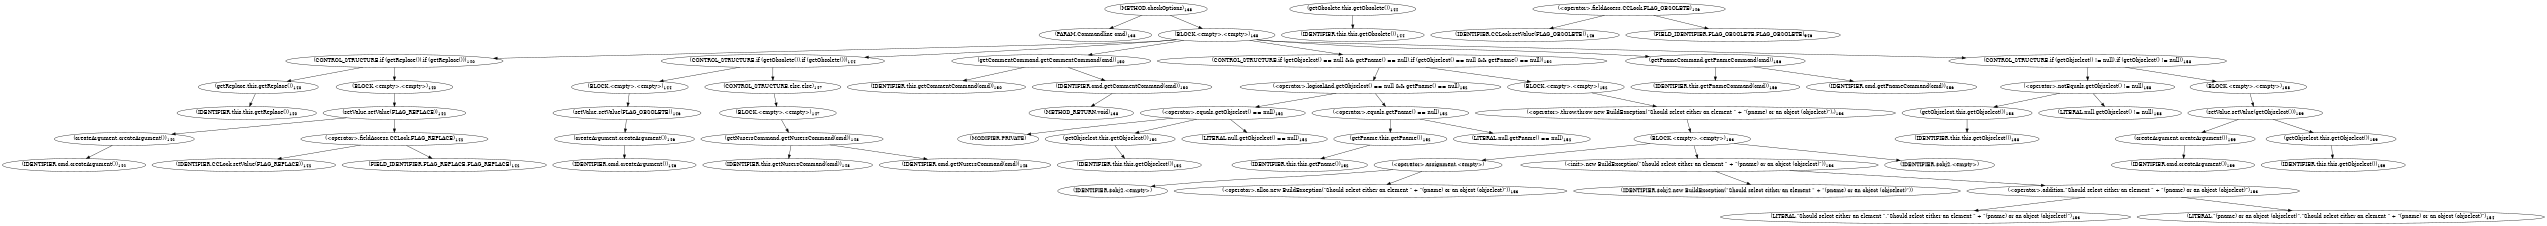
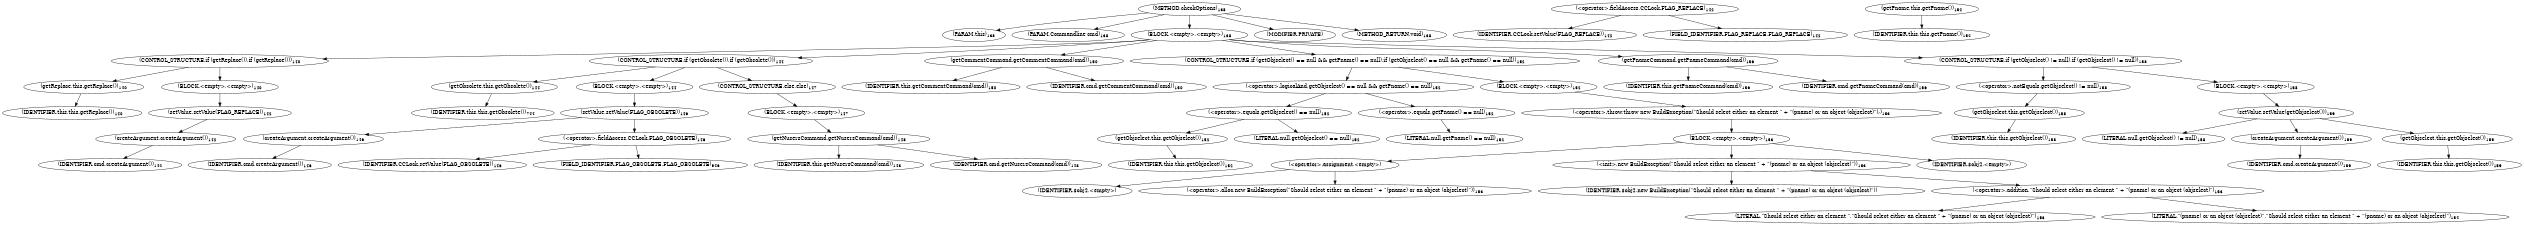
  digraph {
    n1 [label=<(METHOD,checkOptions)<SUB>138</SUB>>]
+   n2 [label=<(PARAM,this)<SUB>138</SUB>>]
    n3 [label=<(PARAM,Commandline cmd)<SUB>138</SUB>>]
    n4 [label=<(BLOCK,&lt;empty&gt;,&lt;empty&gt;)<SUB>138</SUB>>]
    n5 [label=<(MODIFIER,PRIVATE)>]
    n6 [label=<(METHOD_RETURN,void)<SUB>138</SUB>>]
    n7 [label=<(CONTROL_STRUCTURE,if (getReplace()),if (getReplace()))<SUB>140</SUB>>]
    n8 [label=<(CONTROL_STRUCTURE,if (getObsolete()),if (getObsolete()))<SUB>144</SUB>>]
    n9 [label=<(getCommentCommand,getCommentCommand(cmd))<SUB>150</SUB>>]
    n10 [label=<(CONTROL_STRUCTURE,if (getObjselect() == null &amp;&amp; getPname() == null),if (getObjselect() == null &amp;&amp; getPname() == null))<SUB>152</SUB>>]
    n11 [label=<(getPnameCommand,getPnameCommand(cmd))<SUB>156</SUB>>]
    n12 [label=<(CONTROL_STRUCTURE,if (getObjselect() != null),if (getObjselect() != null))<SUB>158</SUB>>]
    n13 [label=<(getReplace,this.getReplace())<SUB>140</SUB>>]
    n14 [label=<(BLOCK,&lt;empty&gt;,&lt;empty&gt;)<SUB>140</SUB>>]
    n15 [label=<(getObsolete,this.getObsolete())<SUB>144</SUB>>]
    n16 [label=<(BLOCK,&lt;empty&gt;,&lt;empty&gt;)<SUB>144</SUB>>]
    n17 [label=<(CONTROL_STRUCTURE,else,else)<SUB>147</SUB>>]
    n18 [label=<(IDENTIFIER,this,getCommentCommand(cmd))<SUB>150</SUB>>]
    n19 [label=<(IDENTIFIER,cmd,getCommentCommand(cmd))<SUB>150</SUB>>]
    n20 [label=<(&lt;operator&gt;.logicalAnd,getObjselect() == null &amp;&amp; getPname() == null)<SUB>152</SUB>>]
    n21 [label=<(BLOCK,&lt;empty&gt;,&lt;empty&gt;)<SUB>152</SUB>>]
    n22 [label=<(IDENTIFIER,this,getPnameCommand(cmd))<SUB>156</SUB>>]
-   n23 [label=<(IDENTIFIER,cmd,getPnameCommand(cmd))<SUB>256</SUB>>]
+   n23 [label=<(IDENTIFIER,cmd,getPnameCommand(cmd))<SUB>156</SUB>>]
    n24 [label=<(&lt;operator&gt;.notEquals,getObjselect() != null)<SUB>158</SUB>>]
    n25 [label=<(BLOCK,&lt;empty&gt;,&lt;empty&gt;)<SUB>158</SUB>>]
    n26 [label=<(IDENTIFIER,this,this.getReplace())<SUB>140</SUB>>]
    n27 [label=<(setValue,setValue(FLAG_REPLACE))<SUB>142</SUB>>]
    n28 [label=<(createArgument,createArgument())<SUB>142</SUB>>]
    n29 [label=<(&lt;operator&gt;.fieldAccess,CCLock.FLAG_REPLACE)<SUB>142</SUB>>]
    n30 [label=<(IDENTIFIER,cmd,createArgument())<SUB>142</SUB>>]
    n31 [label=<(IDENTIFIER,CCLock,setValue(FLAG_REPLACE))<SUB>142</SUB>>]
    n32 [label=<(FIELD_IDENTIFIER,FLAG_REPLACE,FLAG_REPLACE)<SUB>142</SUB>>]
-   n33 [label=<(IDENTIFIER,this,this.getObsolete())<SUB>144</SUB>>]
+   n33 [label=<(IDENTIFIER,this,this.getObsolete())<SUB>744</SUB>>]
    n34 [label=<(setValue,setValue(FLAG_OBSOLETE))<SUB>146</SUB>>]
    n35 [label=<(BLOCK,&lt;empty&gt;,&lt;empty&gt;)<SUB>147</SUB>>]
    n36 [label=<(createArgument,createArgument())<SUB>146</SUB>>]
    n37 [label=<(&lt;operator&gt;.fieldAccess,CCLock.FLAG_OBSOLETE)<SUB>146</SUB>>]
    n38 [label=<(IDENTIFIER,cmd,createArgument())<SUB>146</SUB>>]
    n39 [label=<(IDENTIFIER,CCLock,setValue(FLAG_OBSOLETE))<SUB>146</SUB>>]
    n40 [label=<(FIELD_IDENTIFIER,FLAG_OBSOLETE,FLAG_OBSOLETE)<SUB>946</SUB>>]
    n41 [label=<(getNusersCommand,getNusersCommand(cmd))<SUB>148</SUB>>]
    n42 [label=<(IDENTIFIER,this,getNusersCommand(cmd))<SUB>148</SUB>>]
    n43 [label=<(IDENTIFIER,cmd,getNusersCommand(cmd))<SUB>148</SUB>>]
    n44 [label=<(&lt;operator&gt;.equals,getObjselect() == null)<SUB>152</SUB>>]
    n45 [label=<(&lt;operator&gt;.equals,getPname() == null)<SUB>152</SUB>>]
    n46 [label=<(&lt;operator&gt;.throw,throw new BuildException(&quot;Should select either an element &quot; + &quot;(pname) or an object (objselect)&quot;);)<SUB>153</SUB>>]
    n47 [label=<(getObjselect,this.getObjselect())<SUB>152</SUB>>]
    n48 [label=<(LITERAL,null,getObjselect() == null)<SUB>152</SUB>>]
    n49 [label=<(getPname,this.getPname())<SUB>152</SUB>>]
    n50 [label=<(LITERAL,null,getPname() == null)<SUB>152</SUB>>]
    n51 [label=<(IDENTIFIER,this,this.getObjselect())<SUB>152</SUB>>]
    n52 [label=<(IDENTIFIER,this,this.getPname())<SUB>152</SUB>>]
    n53 [label=<(BLOCK,&lt;empty&gt;,&lt;empty&gt;)<SUB>153</SUB>>]
    n54 [label=<(&lt;operator&gt;.assignment,&lt;empty&gt;)>]
    n55 [label=<(&lt;init&gt;,new BuildException(&quot;Should select either an element &quot; + &quot;(pname) or an object (objselect)&quot;))<SUB>153</SUB>>]
    n56 [label=<(IDENTIFIER,$obj2,&lt;empty&gt;)>]
    n57 [label=<(IDENTIFIER,$obj2,&lt;empty&gt;)>]
    n58 [label=<(&lt;operator&gt;.alloc,new BuildException(&quot;Should select either an element &quot; + &quot;(pname) or an object (objselect)&quot;))<SUB>153</SUB>>]
    n59 [label=<(IDENTIFIER,$obj2,new BuildException(&quot;Should select either an element &quot; + &quot;(pname) or an object (objselect)&quot;))>]
    n60 [label=<(&lt;operator&gt;.addition,&quot;Should select either an element &quot; + &quot;(pname) or an object (objselect)&quot;)<SUB>153</SUB>>]
    n61 [label=<(LITERAL,&quot;Should select either an element &quot;,&quot;Should select either an element &quot; + &quot;(pname) or an object (objselect)&quot;)<SUB>153</SUB>>]
    n62 [label=<(LITERAL,&quot;(pname) or an object (objselect)&quot;,&quot;Should select either an element &quot; + &quot;(pname) or an object (objselect)&quot;)<SUB>154</SUB>>]
    n63 [label=<(getObjselect,this.getObjselect())<SUB>158</SUB>>]
    n64 [label=<(LITERAL,null,getObjselect() != null)<SUB>158</SUB>>]
    n65 [label=<(setValue,setValue(getObjselect()))<SUB>159</SUB>>]
    n66 [label=<(IDENTIFIER,this,this.getObjselect())<SUB>158</SUB>>]
    n67 [label=<(createArgument,createArgument())<SUB>159</SUB>>]
    n68 [label=<(getObjselect,this.getObjselect())<SUB>159</SUB>>]
    n69 [label=<(IDENTIFIER,cmd,createArgument())<SUB>159</SUB>>]
    n70 [label=<(IDENTIFIER,this,this.getObjselect())<SUB>159</SUB>>]
+   n1 -> n2
    n1 -> n3
    n1 -> n4
-   n44 -> n5
-   n19 -> n6
+   n1 -> n5
+   n1 -> n6
    n4 -> n7
    n4 -> n8
    n4 -> n9
    n4 -> n10
    n4 -> n11
    n4 -> n12
    n7 -> n13
    n7 -> n14
+   n8 -> n15
    n8 -> n16
    n8 -> n17
    n9 -> n18
    n9 -> n19
    n10 -> n20
    n10 -> n21
    n11 -> n22
    n11 -> n23
    n12 -> n24
    n12 -> n25
    n13 -> n26
    n14 -> n27
    n15 -> n33
    n16 -> n34
    n17 -> n35
    n20 -> n44
    n20 -> n45
    n21 -> n46
    n24 -> n63
-   n24 -> n64
+   n65 -> n64
    n25 -> n65
    n27 -> n28
-   n27 -> n29
    n28 -> n30
    n29 -> n31
    n29 -> n32
    n34 -> n36
+   n34 -> n37
    n35 -> n41
    n36 -> n38
    n37 -> n39
    n37 -> n40
    n41 -> n42
    n41 -> n43
    n44 -> n47
    n44 -> n48
-   n45 -> n49
    n45 -> n50
    n46 -> n53
    n47 -> n51
    n49 -> n52
    n53 -> n54
    n53 -> n55
    n53 -> n56
    n54 -> n57
    n54 -> n58
    n55 -> n59
    n55 -> n60
    n60 -> n61
    n60 -> n62
    n63 -> n66
    n65 -> n67
    n65 -> n68
    n67 -> n69
    n68 -> n70
  }
